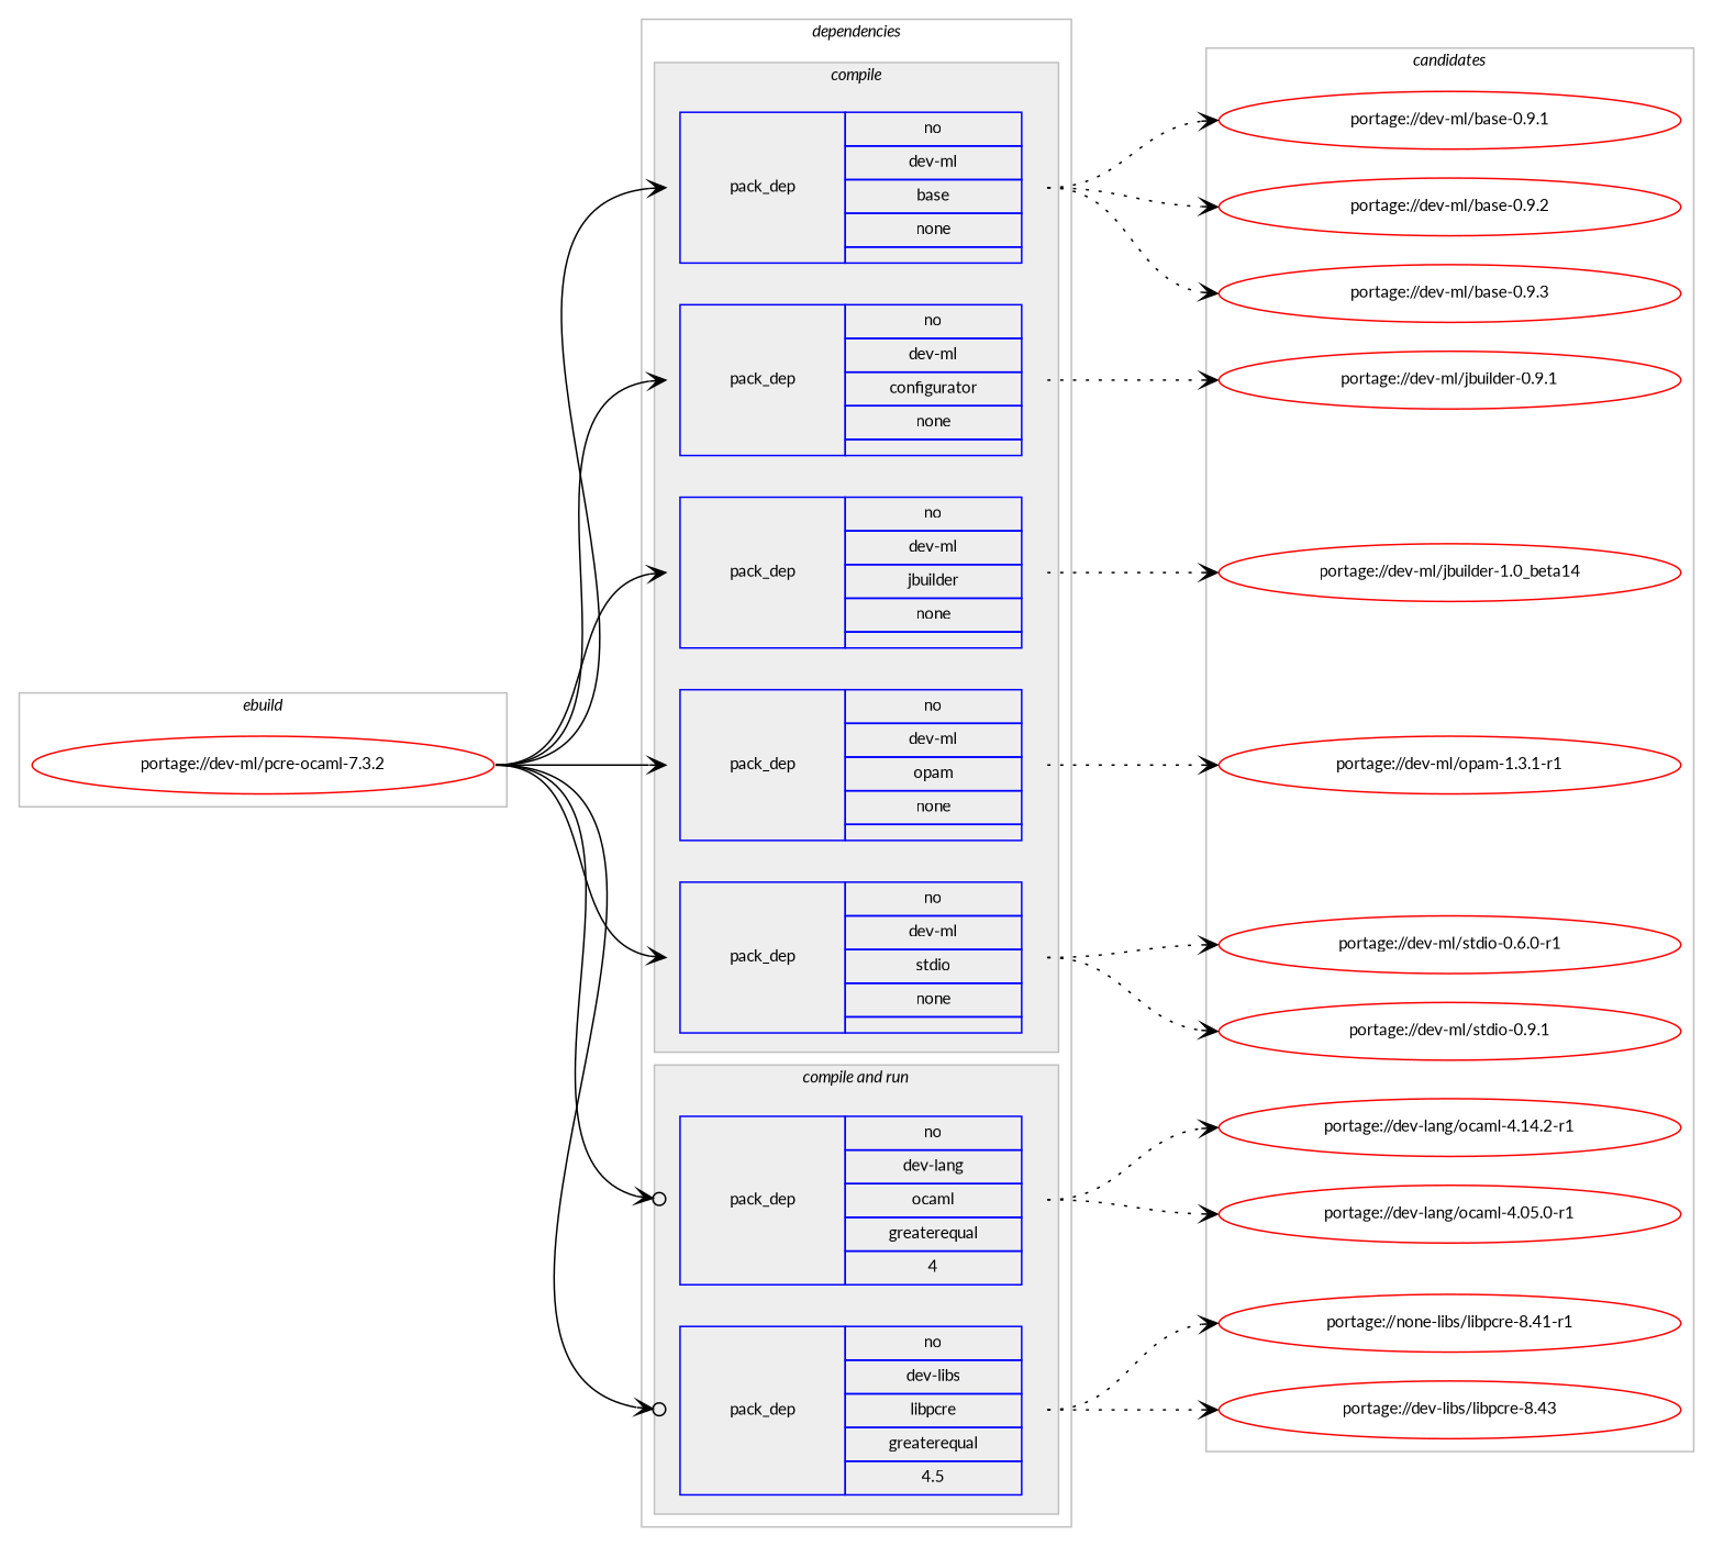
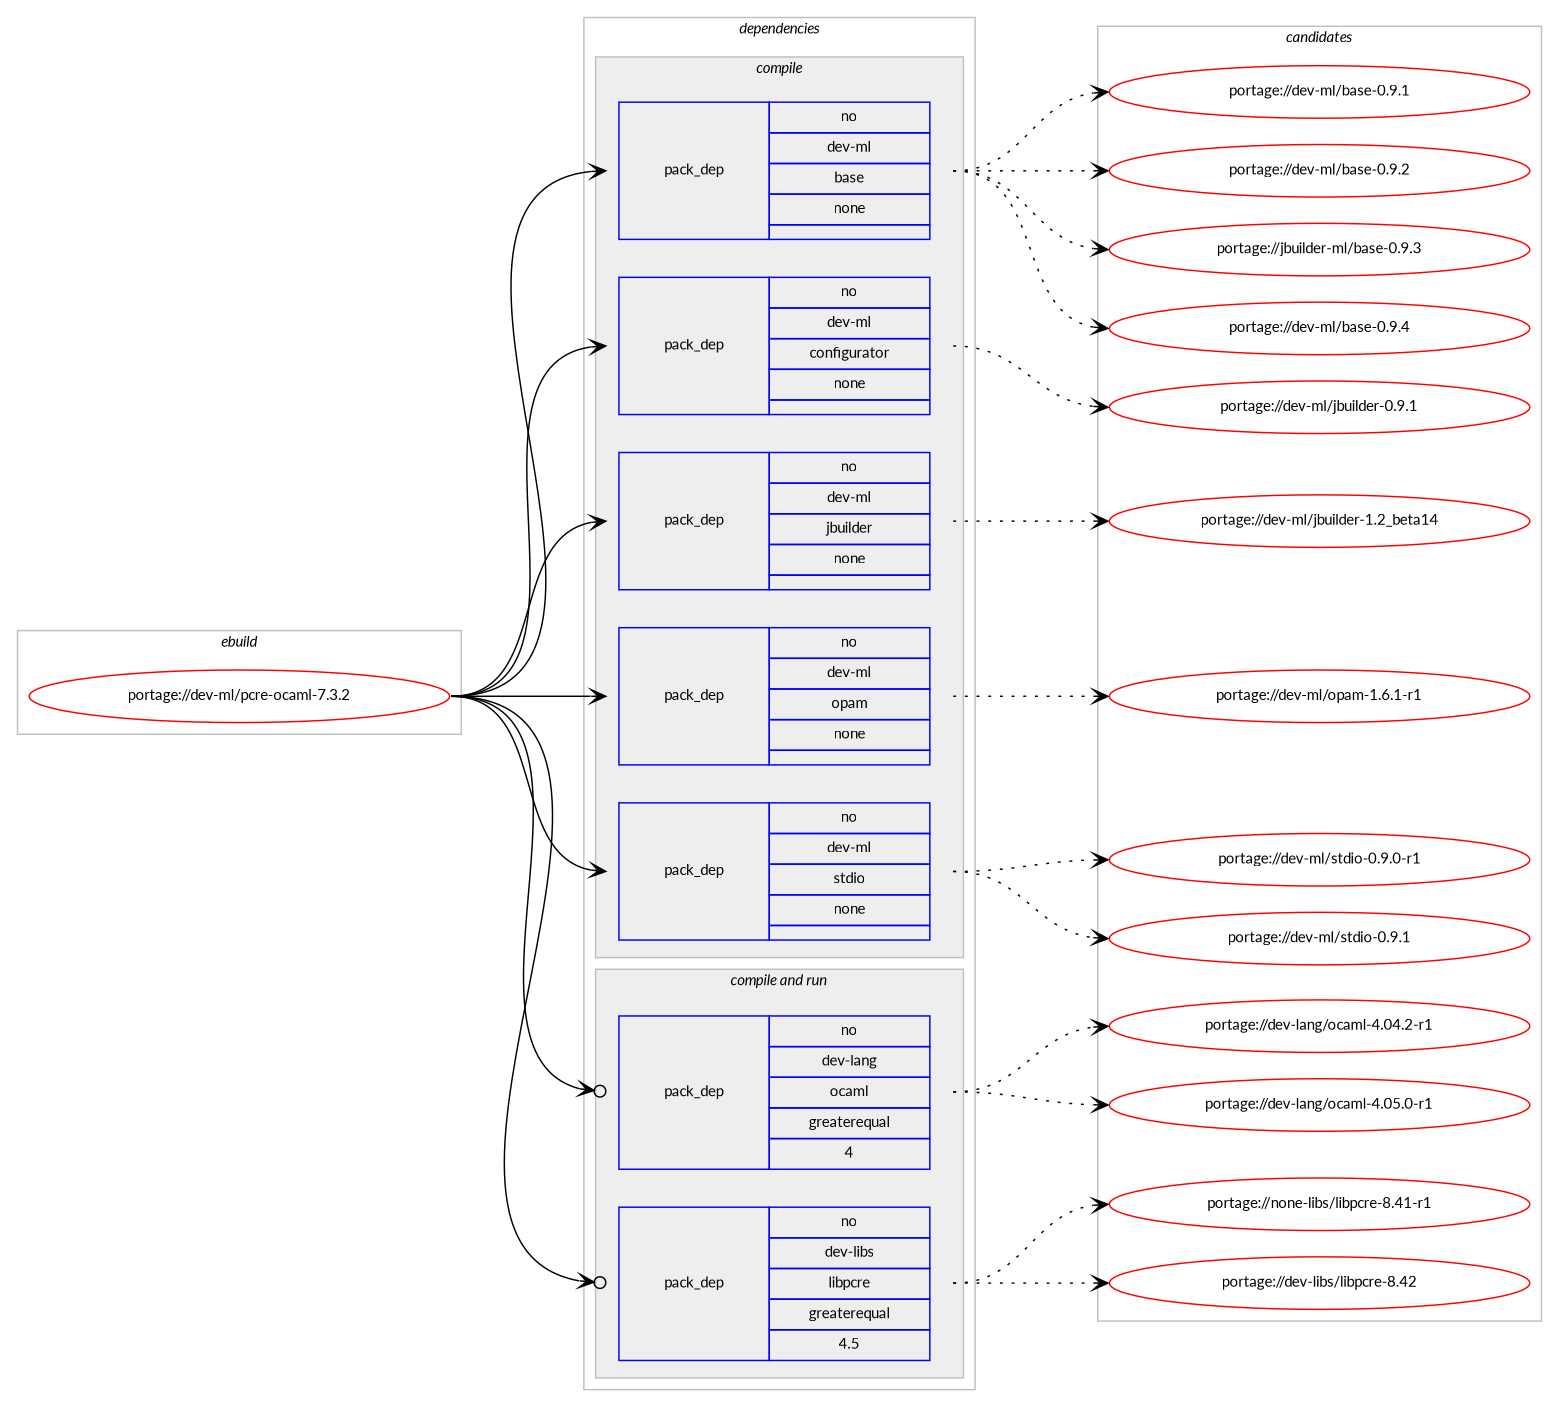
  digraph {
    compound=true
    concentrate=true
    fontname=Lato
    fontsize=10
    newrank=true
    rankdir=LR
    ranksep=1.5
    node [color=red fontname=Lato fontsize=10]
    edge [arrowhead=vee fontname=Lato headport=w style=dotted tailport=e weight=100]
    n1 [label="portage://dev-ml/pcre-ocaml-7.3.2" width=4]
    n2 [color=blue label=<<TABLE BORDER="0" CELLBORDER="1" CELLSPACING="0" CELLPADDING="4" WIDTH="220"><TR><TD ROWSPAN="6" CELLPADDING="30">pack_dep</TD></TR><TR><TD WIDTH="110">no</TD></TR><TR><TD>dev-ml</TD></TR><TR><TD>base</TD></TR><TR><TD>none</TD></TR><TR><TD></TD></TR></TABLE>> shape=none]
    n3 [color=blue label=<<TABLE BORDER="0" CELLBORDER="1" CELLSPACING="0" CELLPADDING="4" WIDTH="220"><TR><TD ROWSPAN="6" CELLPADDING="30">pack_dep</TD></TR><TR><TD WIDTH="110">no</TD></TR><TR><TD>dev-ml</TD></TR><TR><TD>configurator</TD></TR><TR><TD>none</TD></TR><TR><TD></TD></TR></TABLE>> shape=none]
    n4 [color=blue label=<<TABLE BORDER="0" CELLBORDER="1" CELLSPACING="0" CELLPADDING="4" WIDTH="220"><TR><TD ROWSPAN="6" CELLPADDING="30">pack_dep</TD></TR><TR><TD WIDTH="110">no</TD></TR><TR><TD>dev-ml</TD></TR><TR><TD>jbuilder</TD></TR><TR><TD>none</TD></TR><TR><TD></TD></TR></TABLE>> shape=none]
    n5 [color=blue label=<<TABLE BORDER="0" CELLBORDER="1" CELLSPACING="0" CELLPADDING="4" WIDTH="220"><TR><TD ROWSPAN="6" CELLPADDING="30">pack_dep</TD></TR><TR><TD WIDTH="110">no</TD></TR><TR><TD>dev-ml</TD></TR><TR><TD>opam</TD></TR><TR><TD>none</TD></TR><TR><TD></TD></TR></TABLE>> shape=none]
    n6 [color=blue label=<<TABLE BORDER="0" CELLBORDER="1" CELLSPACING="0" CELLPADDING="4" WIDTH="220"><TR><TD ROWSPAN="6" CELLPADDING="30">pack_dep</TD></TR><TR><TD WIDTH="110">no</TD></TR><TR><TD>dev-ml</TD></TR><TR><TD>stdio</TD></TR><TR><TD>none</TD></TR><TR><TD></TD></TR></TABLE>> shape=none]
    n7 [color=blue label=<<TABLE BORDER="0" CELLBORDER="1" CELLSPACING="0" CELLPADDING="4" WIDTH="220"><TR><TD ROWSPAN="6" CELLPADDING="30">pack_dep</TD></TR><TR><TD WIDTH="110">no</TD></TR><TR><TD>dev-lang</TD></TR><TR><TD>ocaml</TD></TR><TR><TD>greaterequal</TD></TR><TR><TD>4</TD></TR></TABLE>> shape=none]
    n8 [color=blue label=<<TABLE BORDER="0" CELLBORDER="1" CELLSPACING="0" CELLPADDING="4" WIDTH="220"><TR><TD ROWSPAN="6" CELLPADDING="30">pack_dep</TD></TR><TR><TD WIDTH="110">no</TD></TR><TR><TD>dev-libs</TD></TR><TR><TD>libpcre</TD></TR><TR><TD>greaterequal</TD></TR><TR><TD>4.5</TD></TR></TABLE>> shape=none]
    n9 [label="portage://dev-ml/base-0.9.1" width=4]
    n10 [label="portage://dev-ml/base-0.9.2" width=4]
-   n11 [label="portage://dev-ml/base-0.9.3" width=4]
+   n11 [label="portage://jbuilder-ml/base-0.9.3" width=4]
+   n12 [label="portage://dev-ml/base-0.9.4" width=4]
    n13 [label="portage://dev-ml/jbuilder-0.9.1" width=4]
-   n14 [label="portage://dev-ml/jbuilder-1.0_beta14" width=4]
-   n15 [label="portage://dev-ml/opam-1.3.1-r1" width=4]
-   n16 [label="portage://dev-ml/stdio-0.6.0-r1" width=4]
+   n14 [label="portage://dev-ml/jbuilder-1.2_beta14" width=4]
+   n15 [label="portage://dev-ml/opam-1.6.1-r1" width=4]
+   n16 [label="portage://dev-ml/stdio-0.9.0-r1" width=4]
    n17 [label="portage://dev-ml/stdio-0.9.1" width=4]
-   n18 [label="portage://dev-lang/ocaml-4.14.2-r1" width=4]
+   n18 [label="portage://dev-lang/ocaml-4.04.2-r1" width=4]
    n19 [label="portage://dev-lang/ocaml-4.05.0-r1" width=4]
    n20 [label="portage://none-libs/libpcre-8.41-r1" width=4]
-   n21 [label="portage://dev-libs/libpcre-8.43" width=4]
+   n21 [label="portage://dev-libs/libpcre-8.42" width=4]
    subgraph cluster_1 {
      color=gray
      label=<<i>ebuild</i>>
      rank=same
      n1
    }
    subgraph cluster_2 {
      color=gray
      label=<<i>dependencies</i>>
      subgraph cluster_3 {
        color=gray
        fillcolor="#eeeeee"
        label=<<i>compile</i>>
        style=filled
        subgraph sub_4 {
          color=gray
          fillcolor="#eeeeee"
          label=<<i>compile</i>>
          style=filled
          n2
        }
        subgraph sub_5 {
          color=gray
          fillcolor="#eeeeee"
          label=<<i>compile</i>>
          style=filled
          n3
        }
        subgraph sub_6 {
          color=gray
          fillcolor="#eeeeee"
          label=<<i>compile</i>>
          style=filled
          n4
        }
        subgraph sub_7 {
          color=gray
          fillcolor="#eeeeee"
          label=<<i>compile</i>>
          style=filled
          n5
        }
        subgraph sub_8 {
          color=gray
          fillcolor="#eeeeee"
          label=<<i>compile</i>>
          style=filled
          n6
        }
      }
      subgraph cluster_9 {
        color=gray
        fillcolor="#eeeeee"
        label=<<i>compile and run</i>>
        style=filled
        subgraph sub_10 {
          color=gray
          fillcolor="#eeeeee"
          label=<<i>compile and run</i>>
          style=filled
          n7
        }
        subgraph sub_11 {
          color=gray
          fillcolor="#eeeeee"
          label=<<i>compile and run</i>>
          style=filled
          n8
        }
      }
      subgraph cluster_12 {
        color=gray
        fillcolor="#eeeeee"
        label=<<i>run</i>>
        style=filled
      }
    }
    subgraph cluster_13 {
      color=gray
      label=<<i>candidates</i>>
      rank=same
      subgraph sub_14 {
        color=black
        label=<<i>candidates</i>>
        nodesep=1
        rank=same
        n9
        n10
        n11
+       n12
      }
      subgraph sub_15 {
        color=black
        label=<<i>candidates</i>>
        nodesep=1
        rank=same
        n13
      }
      subgraph sub_16 {
        color=black
        label=<<i>candidates</i>>
        nodesep=1
        rank=same
        n14
      }
      subgraph sub_17 {
        color=black
        label=<<i>candidates</i>>
        nodesep=1
        rank=same
        n15
      }
      subgraph sub_18 {
        color=black
        label=<<i>candidates</i>>
        nodesep=1
        rank=same
        n16
        n17
      }
      subgraph sub_19 {
        color=black
        label=<<i>candidates</i>>
        nodesep=1
        rank=same
        n18
        n19
      }
      subgraph sub_20 {
        color=black
        label=<<i>candidates</i>>
        nodesep=1
        rank=same
        n20
        n21
      }
    }
    n1 -> n2 [style=solid weight=20]
    n1 -> n3 [style=solid weight=20]
    n1 -> n4 [style=solid weight=20]
    n1 -> n5 [style=solid weight=20]
    n1 -> n6 [style=solid weight=20]
    n1 -> n7 [arrowhead=odotvee style=solid weight=20]
    n1 -> n8 [arrowhead=odotvee style=solid weight=20]
    n2 -> n9
    n2 -> n10
    n2 -> n11
+   n2 -> n12
    n3 -> n13
    n4 -> n14
    n5 -> n15
    n6 -> n16
    n6 -> n17
    n7 -> n18
    n7 -> n19
    n8 -> n20
    n8 -> n21
  }
